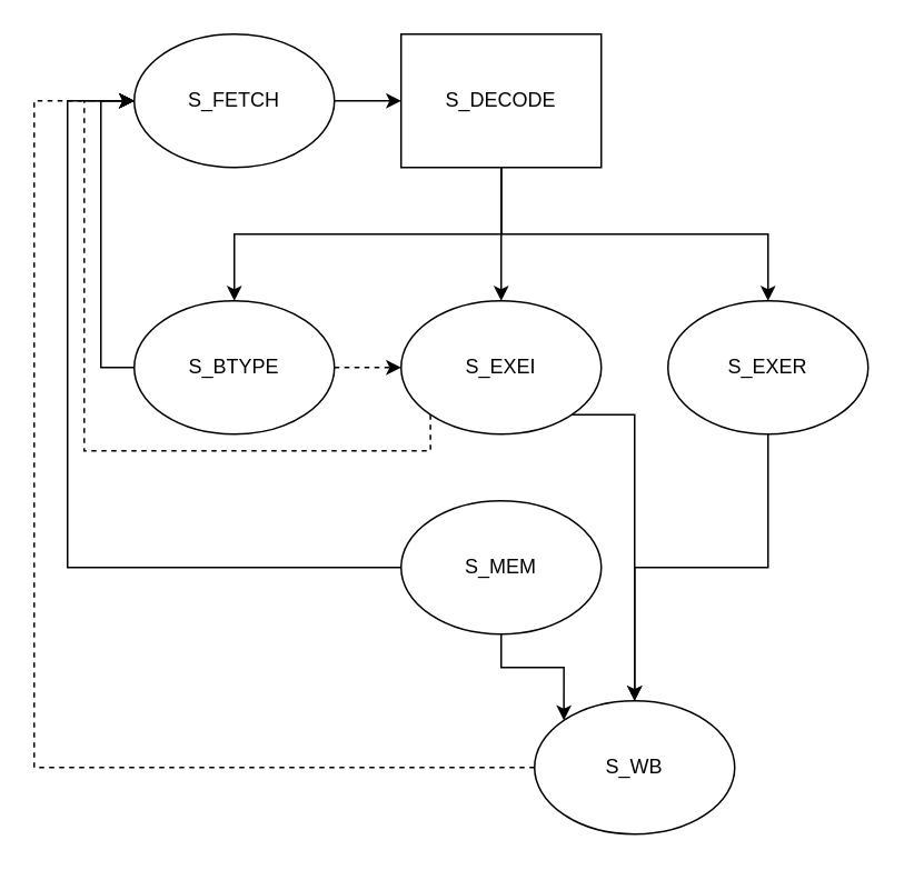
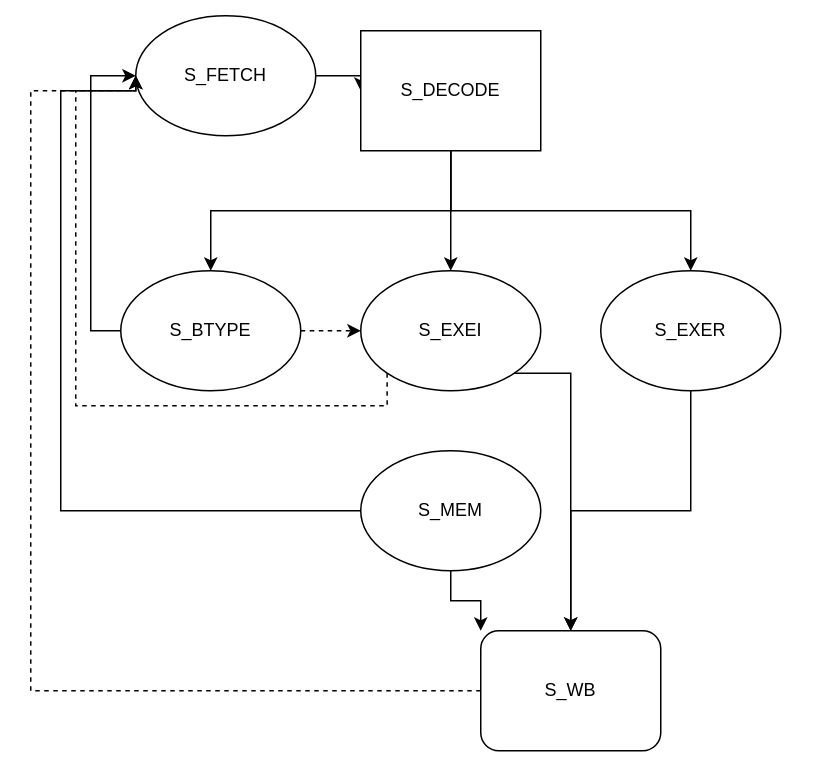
  <mxCell id="0" />
  <mxCell id="1" parent="0" />
  <mxCell id="2" style="edgeStyle=orthogonalEdgeStyle;rounded=0;orthogonalLoop=1;jettySize=auto;html=1;exitX=1;exitY=0.5;exitDx=0;exitDy=0;entryX=0;entryY=0.5;entryDx=0;entryDy=0;" parent="1" source="3" target="7" edge="1"><mxGeometry relative="1" as="geometry" /></mxCell>
- <mxCell id="3" value="S_FETCH" style="ellipse;whiteSpace=wrap;html=1;" parent="1" vertex="1"><mxGeometry x="80" y="20" width="120" height="80" as="geometry" /></mxCell>
+ <mxCell id="3" value="S_FETCH" style="ellipse;whiteSpace=wrap;html=1;" parent="1" vertex="1"><mxGeometry x="90" y="10" width="120" height="80" as="geometry" /></mxCell>
  <mxCell id="4" style="edgeStyle=orthogonalEdgeStyle;rounded=0;orthogonalLoop=1;jettySize=auto;html=1;exitX=0.5;exitY=1;exitDx=0;exitDy=0;entryX=0.5;entryY=0;entryDx=0;entryDy=0;" parent="1" source="7" target="15" edge="1"><mxGeometry relative="1" as="geometry" /></mxCell>
  <mxCell id="5" style="edgeStyle=orthogonalEdgeStyle;rounded=0;orthogonalLoop=1;jettySize=auto;html=1;exitX=0.5;exitY=1;exitDx=0;exitDy=0;entryX=0.5;entryY=0;entryDx=0;entryDy=0;" parent="1" source="7" target="20" edge="1"><mxGeometry relative="1" as="geometry" /></mxCell>
  <mxCell id="6" style="edgeStyle=orthogonalEdgeStyle;rounded=0;orthogonalLoop=1;jettySize=auto;html=1;exitX=0.5;exitY=1;exitDx=0;exitDy=0;entryX=0.5;entryY=0;entryDx=0;entryDy=0;" parent="1" source="7" target="17" edge="1"><mxGeometry relative="1" as="geometry" /></mxCell>
  <mxCell id="7" value="S_DECODE" style="whiteSpace=wrap;html=1;rounded=0;" parent="1" vertex="1"><mxGeometry x="240" y="20" width="120" height="80" as="geometry" /></mxCell>
  <mxCell id="8" style="edgeStyle=orthogonalEdgeStyle;rounded=0;orthogonalLoop=1;jettySize=auto;html=1;exitX=0;exitY=0.5;exitDx=0;exitDy=0;entryX=0;entryY=0.5;entryDx=0;entryDy=0;dashed=1;" parent="1" source="9" target="3" edge="1"><mxGeometry relative="1" as="geometry"><Array as="points"><mxPoint x="20" y="460" /><mxPoint x="20" y="60" /></Array></mxGeometry></mxCell>
- <mxCell id="9" value="S_&lt;span style=&quot;background-color: initial;&quot;&gt;WB&lt;/span&gt;" style="ellipse;whiteSpace=wrap;html=1;" parent="1" vertex="1"><mxGeometry x="320" y="420" width="120" height="80" as="geometry" /></mxCell>
+ <mxCell id="9" value="S_&lt;span style=&quot;background-color: initial;&quot;&gt;WB&lt;/span&gt;" style="whiteSpace=wrap;html=1;rounded=1;" parent="1" vertex="1"><mxGeometry x="320" y="420" width="120" height="80" as="geometry" /></mxCell>
  <mxCell id="10" style="edgeStyle=orthogonalEdgeStyle;rounded=0;orthogonalLoop=1;jettySize=auto;html=1;exitX=0.5;exitY=1;exitDx=0;exitDy=0;entryX=0;entryY=0;entryDx=0;entryDy=0;" parent="1" source="12" target="9" edge="1"><mxGeometry relative="1" as="geometry" /></mxCell>
  <mxCell id="11" style="edgeStyle=orthogonalEdgeStyle;rounded=0;orthogonalLoop=1;jettySize=auto;html=1;exitX=0;exitY=0.5;exitDx=0;exitDy=0;entryX=0;entryY=0.5;entryDx=0;entryDy=0;" parent="1" source="12" target="3" edge="1"><mxGeometry relative="1" as="geometry"><Array as="points"><mxPoint x="40" y="340" /><mxPoint x="40" y="60" /></Array></mxGeometry></mxCell>
  <mxCell id="12" value="S_MEM" style="ellipse;whiteSpace=wrap;html=1;" parent="1" vertex="1"><mxGeometry x="240" y="300" width="120" height="80" as="geometry" /></mxCell>
  <mxCell id="13" style="edgeStyle=orthogonalEdgeStyle;rounded=0;orthogonalLoop=1;jettySize=auto;html=1;exitX=0;exitY=0.5;exitDx=0;exitDy=0;entryX=0;entryY=0.5;entryDx=0;entryDy=0;" parent="1" source="15" target="3" edge="1"><mxGeometry relative="1" as="geometry" /></mxCell>
  <mxCell id="14" style="edgeStyle=orthogonalEdgeStyle;rounded=0;orthogonalLoop=1;jettySize=auto;html=1;exitX=1;exitY=0.5;exitDx=0;exitDy=0;entryX=0;entryY=0.5;entryDx=0;entryDy=0;dashed=1;" edge="1" parent="1" source="15" target="20"><mxGeometry relative="1" as="geometry" /></mxCell>
  <mxCell id="15" value="S_BTYPE" style="ellipse;whiteSpace=wrap;html=1;" parent="1" vertex="1"><mxGeometry x="80" y="180" width="120" height="80" as="geometry" /></mxCell>
  <mxCell id="16" style="edgeStyle=orthogonalEdgeStyle;rounded=0;orthogonalLoop=1;jettySize=auto;html=1;exitX=0.5;exitY=1;exitDx=0;exitDy=0;entryX=0.5;entryY=0;entryDx=0;entryDy=0;" parent="1" source="17" target="9" edge="1"><mxGeometry relative="1" as="geometry" /></mxCell>
  <mxCell id="17" value="S_EXER" style="ellipse;whiteSpace=wrap;html=1;" parent="1" vertex="1"><mxGeometry x="400" y="180" width="120" height="80" as="geometry" /></mxCell>
  <mxCell id="18" style="edgeStyle=orthogonalEdgeStyle;rounded=0;orthogonalLoop=1;jettySize=auto;html=1;exitX=1;exitY=1;exitDx=0;exitDy=0;entryX=0.5;entryY=0;entryDx=0;entryDy=0;" parent="1" source="20" target="9" edge="1"><mxGeometry relative="1" as="geometry"><Array as="points"><mxPoint x="380" y="248" /></Array></mxGeometry></mxCell>
  <mxCell id="19" style="edgeStyle=orthogonalEdgeStyle;rounded=0;orthogonalLoop=1;jettySize=auto;html=1;exitX=0;exitY=1;exitDx=0;exitDy=0;entryX=0;entryY=0.5;entryDx=0;entryDy=0;dashed=1;" edge="1" parent="1" source="20" target="3"><mxGeometry relative="1" as="geometry"><Array as="points"><mxPoint x="258" y="270" /><mxPoint x="50" y="270" /><mxPoint x="50" y="60" /></Array></mxGeometry></mxCell>
  <mxCell id="20" value="S_EXEI" style="ellipse;whiteSpace=wrap;html=1;" parent="1" vertex="1"><mxGeometry x="240" y="180" width="120" height="80" as="geometry" /></mxCell>
